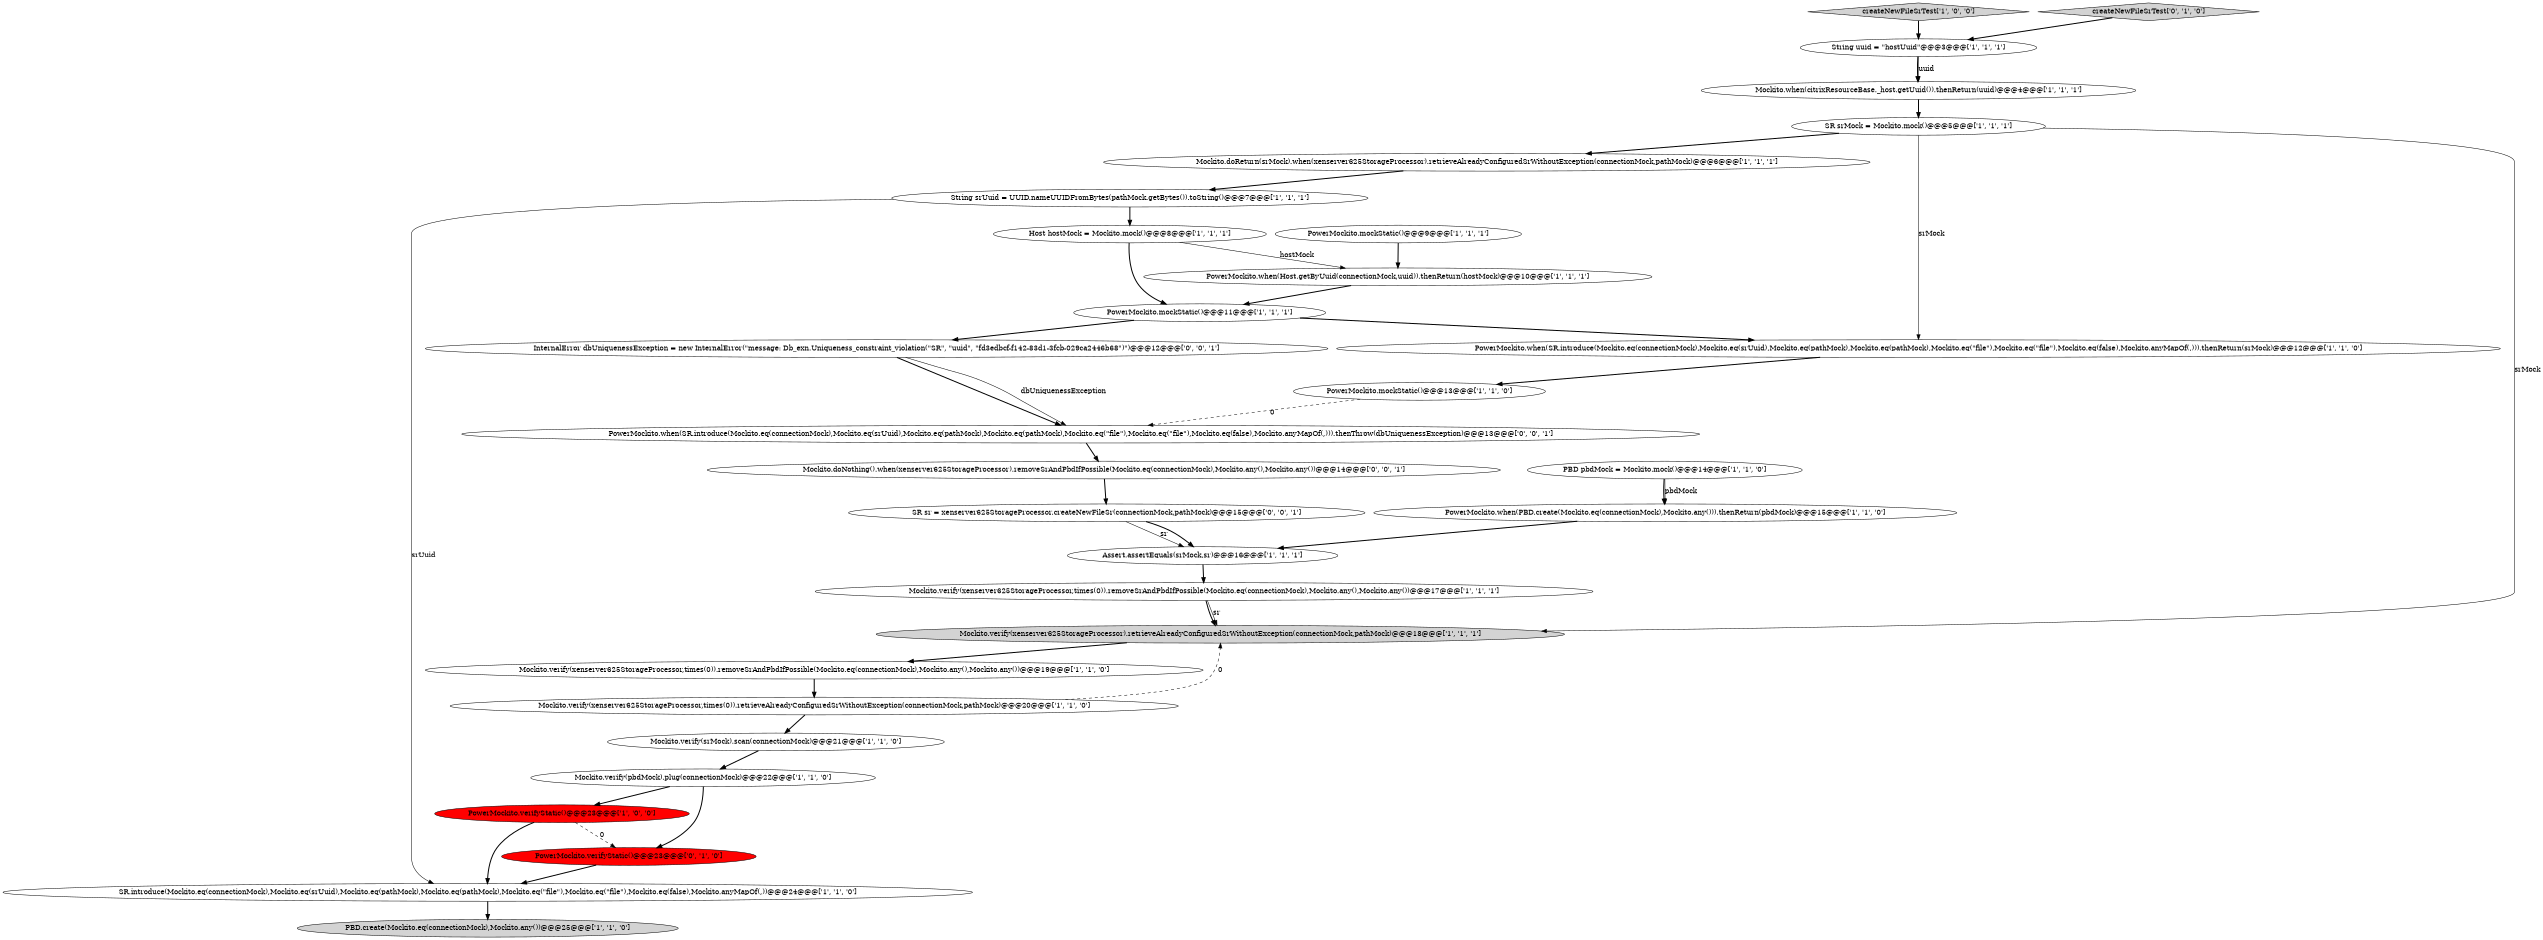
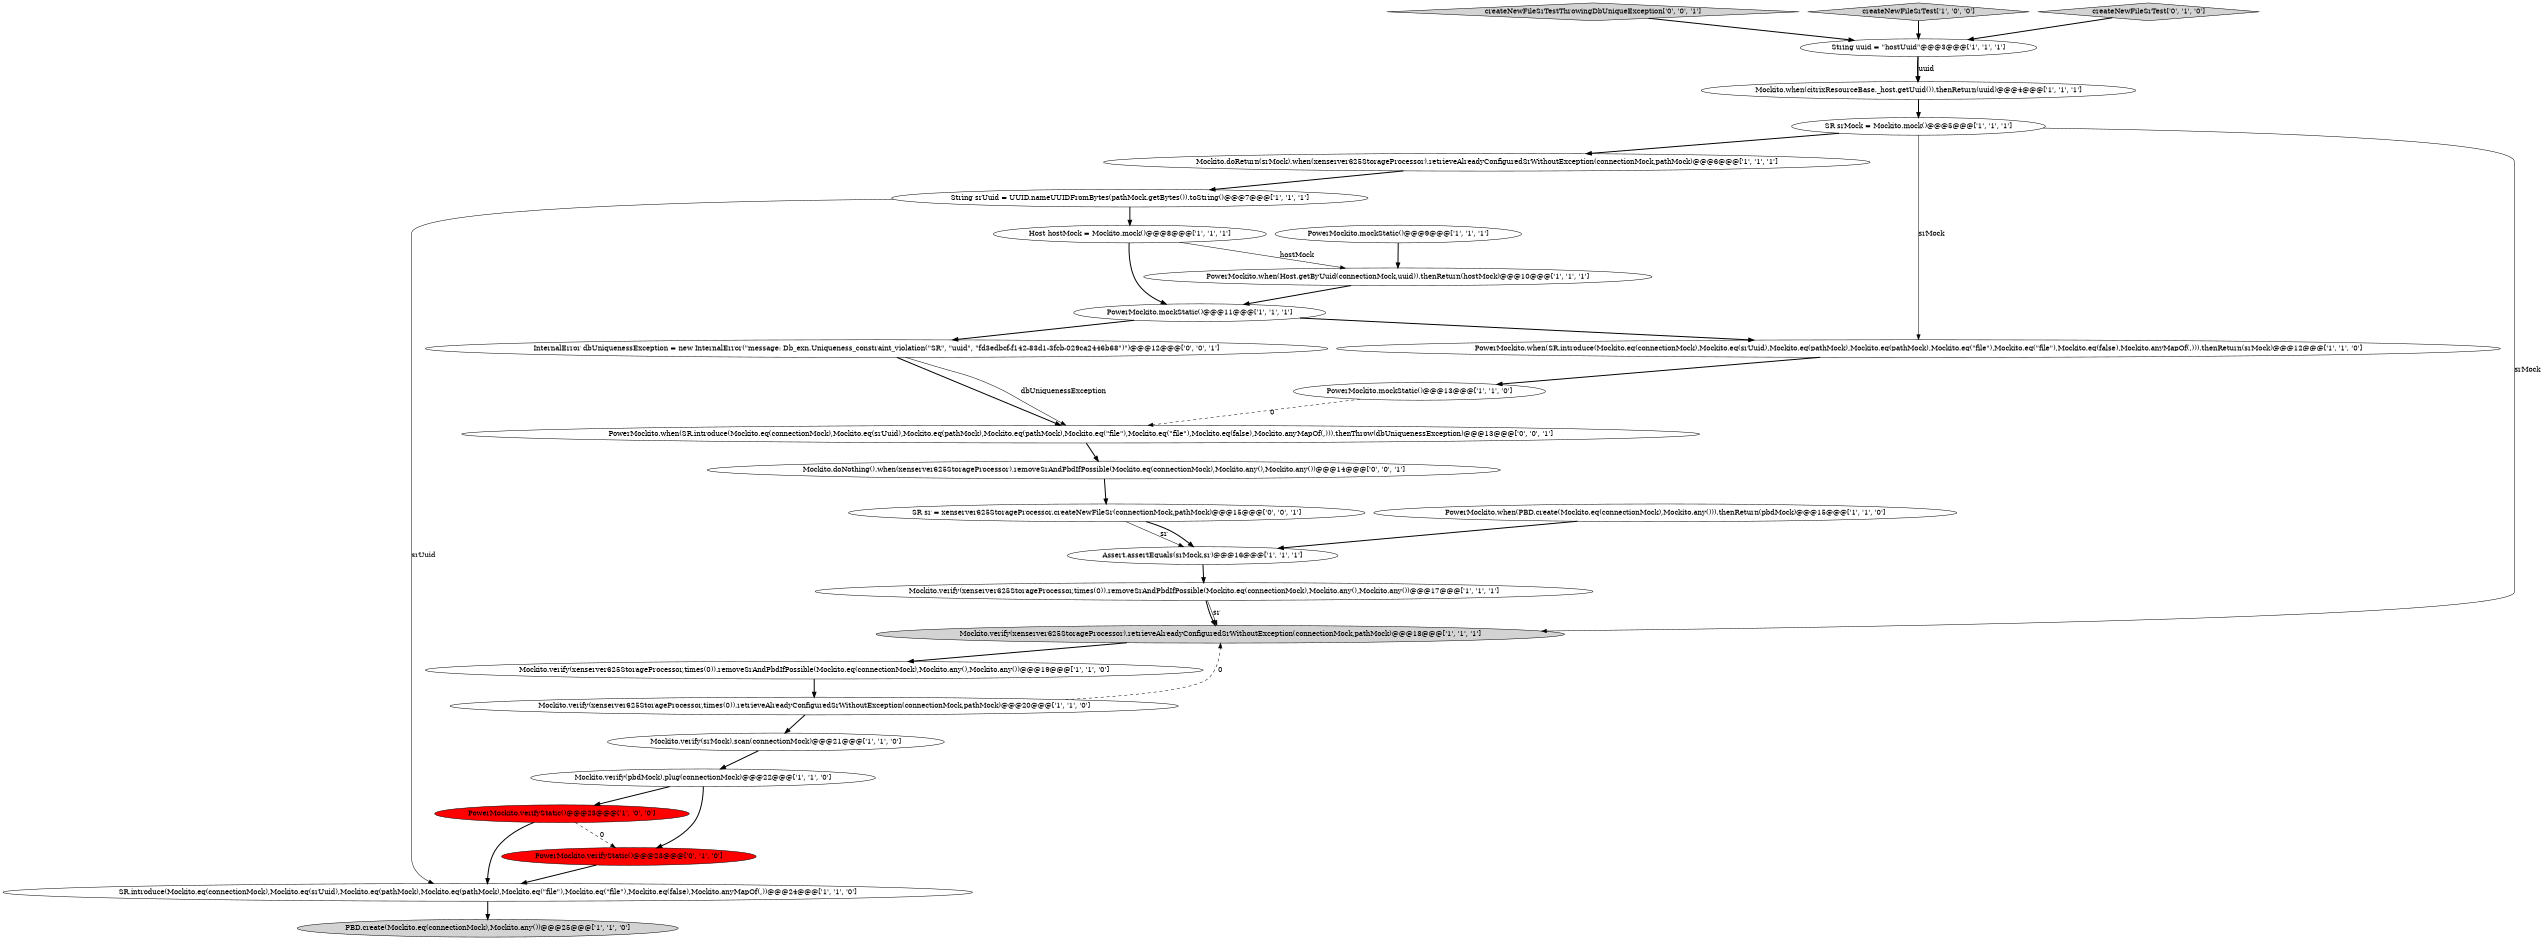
  digraph {
    node [fillcolor=white shape=ellipse style=filled]
    edge [style=bold]
    n1 [label="InternalError dbUniquenessException = new InternalError(\"message: Db_exn.Uniqueness_constraint_violation(\"SR\", \"uuid\", \"fd3edbcf-f142-83d1-3fcb-029ca2446b68\")\")@@@12@@@['0', '0', '1']"]
    n2 [label="PowerMockito.when(SR.introduce(Mockito.eq(connectionMock),Mockito.eq(srUuid),Mockito.eq(pathMock),Mockito.eq(pathMock),Mockito.eq(\"file\"),Mockito.eq(\"file\"),Mockito.eq(false),Mockito.anyMapOf(,))).thenThrow(dbUniquenessException)@@@13@@@['0', '0', '1']"]
    n3 [label="Mockito.doNothing().when(xenserver625StorageProcessor).removeSrAndPbdIfPossible(Mockito.eq(connectionMock),Mockito.any(),Mockito.any())@@@14@@@['0', '0', '1']"]
    n4 [label="Mockito.doReturn(srMock).when(xenserver625StorageProcessor).retrieveAlreadyConfiguredSrWithoutException(connectionMock,pathMock)@@@6@@@['1', '1', '1']"]
    n5 [label="String srUuid = UUID.nameUUIDFromBytes(pathMock.getBytes()).toString()@@@7@@@['1', '1', '1']"]
    n6 [label="SR.introduce(Mockito.eq(connectionMock),Mockito.eq(srUuid),Mockito.eq(pathMock),Mockito.eq(pathMock),Mockito.eq(\"file\"),Mockito.eq(\"file\"),Mockito.eq(false),Mockito.anyMapOf(,))@@@24@@@['1', '1', '0']"]
    n7 [label="Host hostMock = Mockito.mock()@@@8@@@['1', '1', '1']"]
    n8 [fillcolor=red label="PowerMockito.verifyStatic()@@@23@@@['1', '0', '0']"]
    n9 [fillcolor=red label="PowerMockito.verifyStatic()@@@23@@@['0', '1', '0']"]
    n10 [fillcolor=lightgray label="PBD.create(Mockito.eq(connectionMock),Mockito.any())@@@25@@@['1', '1', '0']"]
+   n11 [fillcolor=lightgray label="createNewFileSrTestThrowingDbUniqueException['0', '0', '1']" shape=diamond]
    n12 [label="String uuid = \"hostUuid\"@@@3@@@['1', '1', '1']"]
    n13 [label="Mockito.when(citrixResourceBase._host.getUuid()).thenReturn(uuid)@@@4@@@['1', '1', '1']"]
    n14 [label="SR sr = xenserver625StorageProcessor.createNewFileSr(connectionMock,pathMock)@@@15@@@['0', '0', '1']"]
    n15 [label="Assert.assertEquals(srMock,sr)@@@16@@@['1', '1', '1']"]
    n16 [label="Mockito.verify(srMock).scan(connectionMock)@@@21@@@['1', '1', '0']"]
    n17 [label="Mockito.verify(pbdMock).plug(connectionMock)@@@22@@@['1', '1', '0']"]
    n18 [label="PowerMockito.when(Host.getByUuid(connectionMock,uuid)).thenReturn(hostMock)@@@10@@@['1', '1', '1']"]
    n19 [label="PowerMockito.mockStatic()@@@11@@@['1', '1', '1']"]
    n20 [label="PowerMockito.mockStatic()@@@9@@@['1', '1', '1']"]
    n21 [fillcolor=lightgray label="createNewFileSrTest['1', '0', '0']" shape=diamond]
-   n22 [label="PBD pbdMock = Mockito.mock()@@@14@@@['1', '1', '0']"]
    n23 [label="PowerMockito.when(PBD.create(Mockito.eq(connectionMock),Mockito.any())).thenReturn(pbdMock)@@@15@@@['1', '1', '0']"]
    n24 [label="Mockito.verify(xenserver625StorageProcessor,times(0)).removeSrAndPbdIfPossible(Mockito.eq(connectionMock),Mockito.any(),Mockito.any())@@@19@@@['1', '1', '0']"]
    n25 [label="Mockito.verify(xenserver625StorageProcessor,times(0)).retrieveAlreadyConfiguredSrWithoutException(connectionMock,pathMock)@@@20@@@['1', '1', '0']"]
    n26 [fillcolor=lightgray label="Mockito.verify(xenserver625StorageProcessor).retrieveAlreadyConfiguredSrWithoutException(connectionMock,pathMock)@@@18@@@['1', '1', '1']"]
    n27 [label="Mockito.verify(xenserver625StorageProcessor,times(0)).removeSrAndPbdIfPossible(Mockito.eq(connectionMock),Mockito.any(),Mockito.any())@@@17@@@['1', '1', '1']"]
    n28 [label="PowerMockito.when(SR.introduce(Mockito.eq(connectionMock),Mockito.eq(srUuid),Mockito.eq(pathMock),Mockito.eq(pathMock),Mockito.eq(\"file\"),Mockito.eq(\"file\"),Mockito.eq(false),Mockito.anyMapOf(,))).thenReturn(srMock)@@@12@@@['1', '1', '0']"]
    n29 [label="PowerMockito.mockStatic()@@@13@@@['1', '1', '0']"]
    n30 [label="SR srMock = Mockito.mock()@@@5@@@['1', '1', '1']"]
    n31 [fillcolor=lightgray label="createNewFileSrTest['0', '1', '0']" shape=diamond]
    n1 -> n2
    n1 -> n2 [label=dbUniquenessException style=solid]
    n2 -> n3
    n3 -> n14
    n4 -> n5
    n5 -> n6 [label=srUuid style=solid]
    n5 -> n7
    n6 -> n10
    n7 -> n18 [label=hostMock style=solid]
    n7 -> n19
    n8 -> n6
    n8 -> n9 [label=0 style=dashed]
    n9 -> n6
+   n11 -> n12
    n12 -> n13
    n12 -> n13 [label=uuid style=solid]
    n13 -> n30
    n14 -> n15 [label=sr style=solid]
    n14 -> n15
    n15 -> n27
    n16 -> n17
    n17 -> n8
    n17 -> n9
    n18 -> n19
    n19 -> n1
    n19 -> n28
    n20 -> n18
    n21 -> n12
-   n22 -> n23
-   n22 -> n23 [label=pbdMock style=solid]
    n23 -> n15
    n24 -> n25
    n25 -> n16
    n25 -> n26 [label=0 style=dashed]
    n26 -> n24
    n27 -> n26
    n27 -> n26 [label=sr style=solid]
    n28 -> n29
    n29 -> n2 [label=0 style=dashed]
    n30 -> n4
    n30 -> n26 [label=srMock style=solid]
    n30 -> n28 [label=srMock style=solid]
    n31 -> n12
  }
